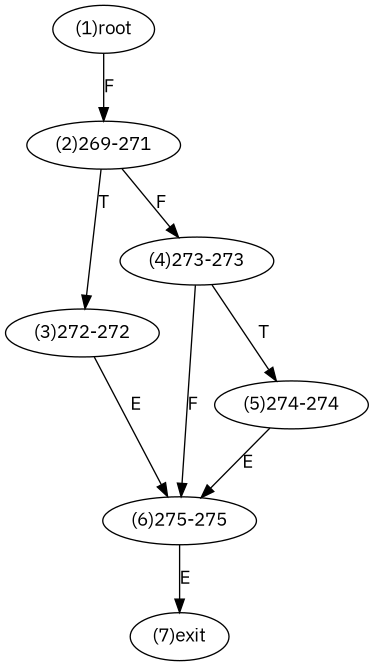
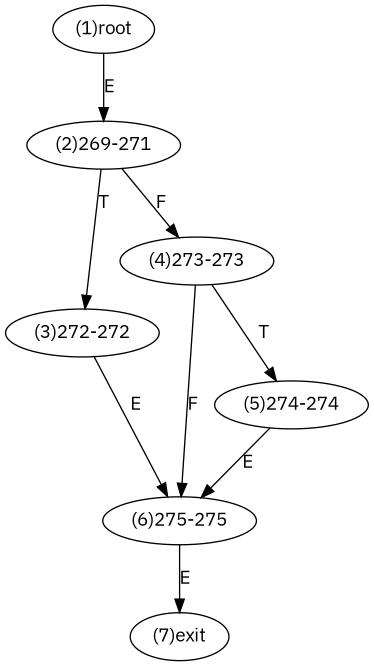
  digraph {
    fontname="IBM Plex Sans"
    node [fontname="IBM Plex Sans"]
    edge [fontname="IBM Plex Sans"]
    n1 [label="(1)root"]
    n2 [label="(2)269-271"]
    n3 [label="(3)272-272"]
    n4 [label="(4)273-273"]
    n5 [label="(6)275-275"]
    n6 [label="(5)274-274"]
    n7 [label="(7)exit"]
-   n1 -> n2 [label=F]
+   n1 -> n2 [label=E]
    n2 -> n3 [label=T]
    n2 -> n4 [label=F]
    n3 -> n5 [label=E]
    n4 -> n5 [label=F]
    n4 -> n6 [label=T]
    n5 -> n7 [label=E]
    n6 -> n5 [label=E]
  }
